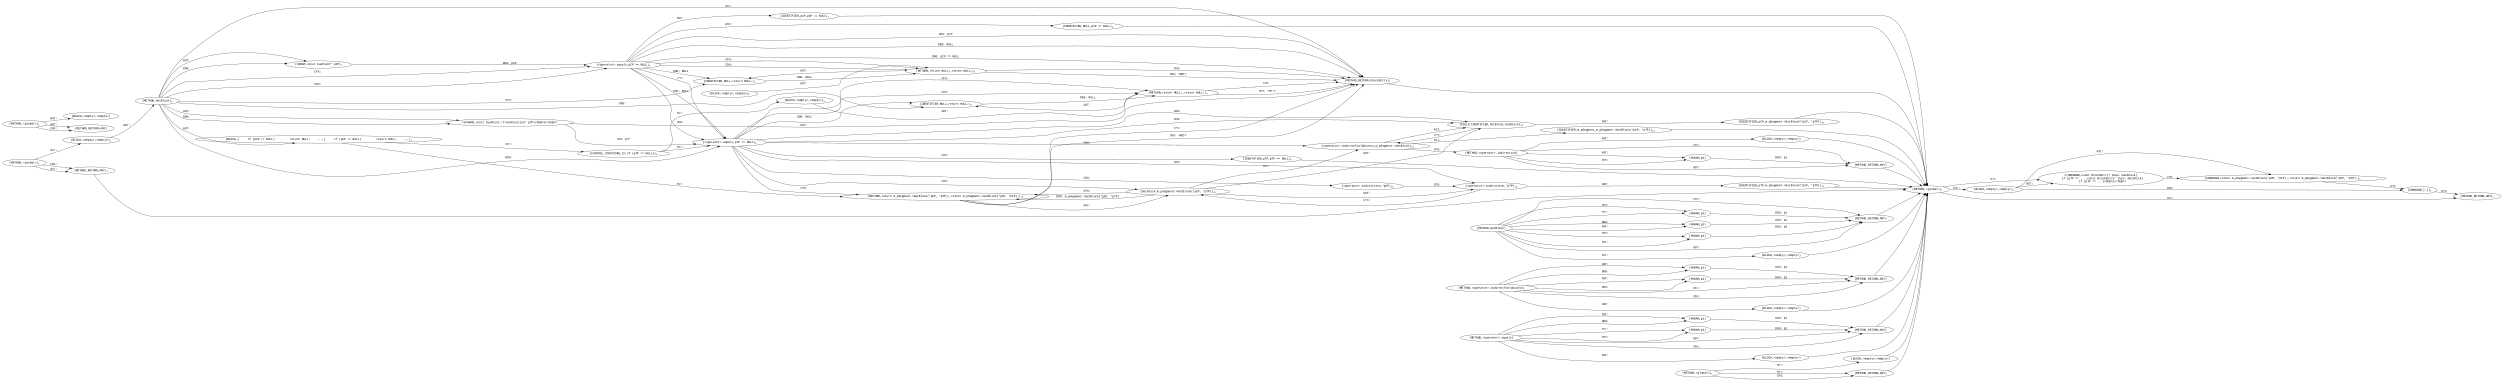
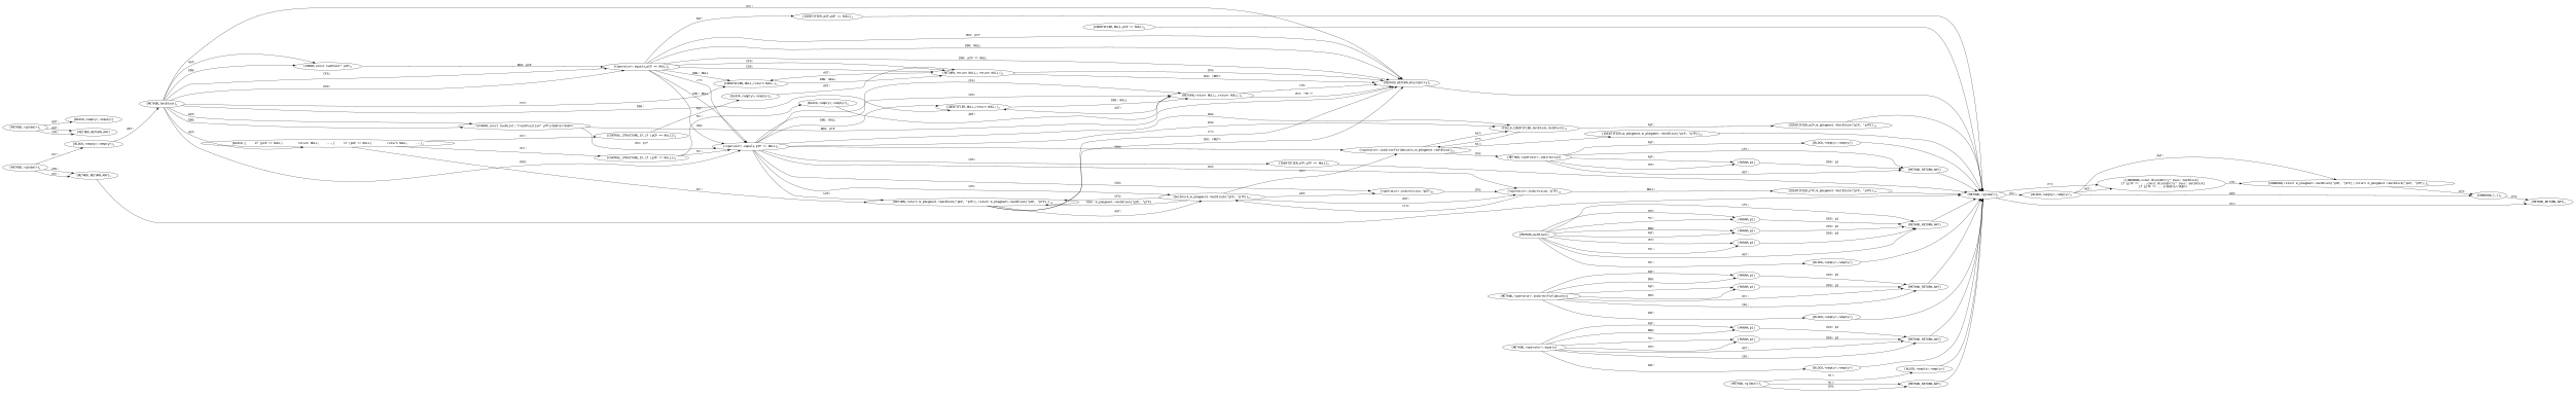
  digraph {
    fontname="Liberation Mono"
    rankdir=LR
    node [fontname="Liberation Mono"]
    edge [fontname="Liberation Mono"]
    n1 [label=<(METHOD,&lt;global&gt;)<SUB>1</SUB>>]
    n2 [label=<(BLOCK,&lt;empty&gt;,&lt;empty&gt;)<SUB>1</SUB>>]
    n3 [label=<(METHOD_RETURN,ANY)<SUB>1</SUB>>]
    n4 [label=<(METHOD,GetBlock)<SUB>1</SUB>>]
    n5 [label=<(METHOD,&lt;global&gt;)<SUB>1</SUB>>]
    n6 [label=<(PARAM,const CuePoint* pCP)<SUB>2</SUB>>]
    n7 [label="<(PARAM,const CuePoint::TrackPosition* pTP)<SUB>3</SUB>>"]
    n8 [label=<(BLOCK,{     if (pCP == NULL)         return NULL;    ...,{     if (pCP == NULL)         return NULL;    ...)<SUB>4</SUB>>]
    n9 [label=<(&lt;operator&gt;.equals,pCP == NULL)<SUB>5</SUB>>]
    n10 [label=<(IDENTIFIER,NULL,return NULL;)<SUB>6</SUB>>]
    n11 [label=<(&lt;operator&gt;.equals,pTP == NULL)<SUB>8</SUB>>]
    n12 [label=<(IDENTIFIER,NULL,return NULL;)<SUB>9</SUB>>]
    n13 [label=<(METHOD_RETURN,BlockEntry)<SUB>1</SUB>>]
+   n14 [label=<(CONTROL_STRUCTURE,IF,if (pCP == NULL))<SUB>5</SUB>>]
    n15 [label=<(CONTROL_STRUCTURE,IF,if (pTP == NULL))<SUB>8</SUB>>]
    n16 [label=<(RETURN,return m_pSegment-&gt;GetBlock(*pCP, *pTP);,return m_pSegment-&gt;GetBlock(*pCP, *pTP);)<SUB>10</SUB>>]
    n17 [label=<(IDENTIFIER,pCP,pCP == NULL)<SUB>5</SUB>>]
    n18 [label=<(IDENTIFIER,NULL,pCP == NULL)<SUB>5</SUB>>]
    n19 [label=<(RETURN,return NULL;,return NULL;)<SUB>6</SUB>>]
    n20 [label=<(IDENTIFIER,pTP,pTP == NULL)<SUB>8</SUB>>]
    n21 [label=<(RETURN,return NULL;,return NULL;)<SUB>9</SUB>>]
    n22 [label=<(GetBlock,m_pSegment-&gt;GetBlock(*pCP, *pTP))<SUB>10</SUB>>]
    n23 [label=<(&lt;operator&gt;.indirectFieldAccess,m_pSegment-&gt;GetBlock)<SUB>10</SUB>>]
    n24 [label=<(FIELD_IDENTIFIER,GetBlock,GetBlock)<SUB>10</SUB>>]
    n25 [label=<(&lt;operator&gt;.indirection,*pCP)<SUB>50</SUB>>]
    n26 [label=<(&lt;operator&gt;.indirection,*pTP)<SUB>10</SUB>>]
    n27 [label=<(BLOCK,&lt;empty&gt;,&lt;empty&gt;)<SUB>6</SUB>>]
    n28 [label=<(BLOCK,&lt;empty&gt;,&lt;empty&gt;)<SUB>9</SUB>>]
    n29 [label=<(BLOCK,&lt;empty&gt;,&lt;empty&gt;)<SUB>1</SUB>>]
    n30 [label="<(UNKNOWN,const BlockEntry* Cues::GetBlock(\n  if (pTP == ...,const BlockEntry* Cues::GetBlock(\n  if (pTP == ...)<SUB>1</SUB>>"]
    n31 [label=<(METHOD_RETURN,ANY)<SUB>1</SUB>>]
    n32 [label=<(IDENTIFIER,m_pSegment,m_pSegment-&gt;GetBlock(*pCP, *pTP))<SUB>10</SUB>>]
    n33 [label=<(METHOD,&lt;operator&gt;.indirection)>]
    n34 [label=<(IDENTIFIER,pCP,m_pSegment-&gt;GetBlock(*pCP, *pTP))<SUB>10</SUB>>]
    n35 [label=<(IDENTIFIER,pTP,m_pSegment-&gt;GetBlock(*pCP, *pTP))<SUB>10</SUB>>]
    n36 [label=<(METHOD,GetBlock)>]
    n37 [label=<(PARAM,p1)>]
    n38 [label=<(PARAM,p2)>]
    n39 [label=<(PARAM,p3)>]
    n40 [label=<(BLOCK,&lt;empty&gt;,&lt;empty&gt;)>]
    n41 [label=<(METHOD_RETURN,ANY)>]
    n42 [label=<(PARAM,p1)>]
    n43 [label=<(BLOCK,&lt;empty&gt;,&lt;empty&gt;)>]
    n44 [label=<(METHOD_RETURN,ANY)>]
    n45 [label=<(METHOD,&lt;operator&gt;.indirectFieldAccess)>]
    n46 [label=<(PARAM,p1)>]
    n47 [label=<(PARAM,p2)>]
    n48 [label=<(BLOCK,&lt;empty&gt;,&lt;empty&gt;)>]
    n49 [label=<(METHOD_RETURN,ANY)>]
    n50 [label=<(METHOD,&lt;operator&gt;.equals)>]
    n51 [label=<(PARAM,p1)>]
    n52 [label=<(PARAM,p2)>]
    n53 [label=<(BLOCK,&lt;empty&gt;,&lt;empty&gt;)>]
    n54 [label=<(METHOD_RETURN,ANY)>]
    n55 [label=<(METHOD,&lt;global&gt;)<SUB>1</SUB>>]
    n56 [label=<(BLOCK,&lt;empty&gt;,&lt;empty&gt;)>]
    n57 [label=<(METHOD_RETURN,ANY)>]
    n58 [label=<(UNKNOWN,return m_pSegment-&gt;GetBlock(*pCP, *pTP);,return m_pSegment-&gt;GetBlock(*pCP, *pTP);)<SUB>5</SUB>>]
    n59 [label=<(UNKNOWN,},})<SUB>6</SUB>>]
    n60 [label=<(METHOD,&lt;global&gt;)<SUB>1</SUB>>]
    n61 [label=<(BLOCK,&lt;empty&gt;,&lt;empty&gt;)>]
    n62 [label=<(METHOD_RETURN,ANY)>]
    n1 -> n2 [label="AST: "]
    n1 -> n3 [label="AST: "]
    n1 -> n3 [label="CFG: "]
    n2 -> n4 [label="AST: "]
    n3 -> n5
    n4 -> n6 [label="AST: "]
    n4 -> n6 [label="DDG: "]
    n4 -> n7 [label="AST: "]
    n4 -> n7 [label="DDG: "]
    n4 -> n8 [label="AST: "]
    n4 -> n9 [label="CFG: "]
    n4 -> n9 [label="DDG: "]
    n4 -> n10 [label="DDG: "]
    n4 -> n11 [label="DDG: "]
    n4 -> n12 [label="DDG: "]
    n4 -> n13 [label="AST: "]
    n5 -> n29 [label="AST: "]
    n5 -> n30 [label="CFG: "]
    n5 -> n31 [label="AST: "]
    n6 -> n9 [label="DDG: pCP"]
    n7 -> n11 [label="DDG: pTP"]
-   n7 -> n13 [label="AST: "]
+   n7 -> n13 [label="DDG: pTP"]
+   n8 -> n14 [label="AST: "]
    n8 -> n15 [label="AST: "]
    n8 -> n16 [label="AST: "]
    n9 -> n10 [label="DDG: NULL"]
    n9 -> n11 [label="CFG: "]
    n9 -> n11 [label="DDG: NULL"]
    n9 -> n11 [label="CDG: "]
    n9 -> n13 [label="DDG: pCP"]
    n9 -> n13 [label="DDG: NULL"]
    n9 -> n13 [label="DDG: pCP == NULL"]
    n9 -> n17 [label="AST: "]
-   n9 -> n18 [label="AST: "]
    n9 -> n19 [label="CFG: "]
    n9 -> n19 [label="CDG: "]
    n10 -> n19 [label="DDG: NULL"]
    n11 -> n12 [label="DDG: NULL"]
    n11 -> n16 [label="CDG: "]
    n11 -> n20 [label="CDG: "]
    n11 -> n21 [label="CFG: "]
    n11 -> n21 [label="CDG: "]
    n11 -> n22 [label="CDG: "]
    n11 -> n23 [label="CDG: "]
    n11 -> n24 [label="CFG: "]
    n11 -> n24 [label="CDG: "]
    n11 -> n25 [label="CDG: "]
    n11 -> n26 [label="CDG: "]
    n12 -> n21 [label="DDG: NULL"]
    n13 -> n5
+   n14 -> n27 [label="AST: "]
    n15 -> n11 [label="AST: "]
    n15 -> n28 [label="AST: "]
    n16 -> n13 [label="CFG: "]
    n16 -> n13 [label="DDG: &lt;RET&gt;"]
    n16 -> n22 [label="AST: "]
    n17 -> n5
    n18 -> n5
    n19 -> n10 [label="AST: "]
    n19 -> n13 [label="CFG: "]
    n19 -> n13 [label="DDG: &lt;RET&gt;"]
    n20 -> n5
    n21 -> n12 [label="AST: "]
    n21 -> n13 [label="CFG: "]
    n21 -> n13 [label="DDG: &lt;RET&gt;"]
    n22 -> n16 [label="CFG: "]
    n22 -> n16 [label="DDG: m_pSegment-&gt;GetBlock(*pCP, *pTP)"]
    n22 -> n23 [label="AST: "]
-   n22 -> n24 [label="AST: "]
+   n22 -> n25 [label="AST: "]
    n22 -> n26 [label="AST: "]
    n23 -> n24 [label="AST: "]
    n23 -> n32 [label="AST: "]
    n23 -> n33 [label="CFG: "]
    n24 -> n23 [label="CFG: "]
    n24 -> n34 [label="AST: "]
    n25 -> n26 [label="CFG: "]
    n26 -> n22 [label="CFG: "]
-   n26 -> n35 [label="AST: "]
+   n26 -> n35 [label="NULL: "]
    n27 -> n19 [label="AST: "]
    n28 -> n21 [label="AST: "]
    n29 -> n30 [label="AST: "]
    n29 -> n58 [label="AST: "]
    n29 -> n59 [label="AST: "]
    n30 -> n58 [label="CFG: "]
    n32 -> n5
    n33 -> n42 [label="AST: "]
    n33 -> n42 [label="DDG: "]
    n33 -> n43 [label="AST: "]
    n33 -> n44 [label="AST: "]
    n33 -> n44 [label="CFG: "]
    n34 -> n5
    n35 -> n5
    n36 -> n37 [label="AST: "]
    n36 -> n37 [label="DDG: "]
    n36 -> n38 [label="AST: "]
    n36 -> n38 [label="DDG: "]
    n36 -> n39 [label="AST: "]
    n36 -> n39 [label="DDG: "]
    n36 -> n40 [label="AST: "]
    n36 -> n41 [label="AST: "]
    n36 -> n41 [label="CFG: "]
    n37 -> n41 [label="DDG: p1"]
    n38 -> n41 [label="DDG: p2"]
    n39 -> n41 [label="DDG: p3"]
    n40 -> n5
    n41 -> n5
    n42 -> n44 [label="DDG: p1"]
    n43 -> n5
    n44 -> n5
    n45 -> n46 [label="AST: "]
    n45 -> n46 [label="DDG: "]
    n45 -> n47 [label="AST: "]
    n45 -> n47 [label="DDG: "]
    n45 -> n48 [label="AST: "]
    n45 -> n49 [label="AST: "]
    n45 -> n49 [label="CFG: "]
    n46 -> n49 [label="DDG: p1"]
    n47 -> n49 [label="DDG: p2"]
    n48 -> n5
    n49 -> n5
    n50 -> n51 [label="AST: "]
    n50 -> n51 [label="DDG: "]
    n50 -> n52 [label="AST: "]
    n50 -> n52 [label="DDG: "]
    n50 -> n53 [label="AST: "]
    n50 -> n54 [label="AST: "]
    n50 -> n54 [label="CFG: "]
    n51 -> n54 [label="DDG: p1"]
    n52 -> n54 [label="DDG: p2"]
    n53 -> n5
    n54 -> n5
    n55 -> n56 [label="AST: "]
    n55 -> n57 [label="AST: "]
    n55 -> n57 [label="CFG: "]
    n56 -> n5
    n57 -> n5
    n58 -> n59 [label="CFG: "]
    n59 -> n31 [label="CFG: "]
    n60 -> n61 [label="AST: "]
    n60 -> n62 [label="AST: "]
    n60 -> n62 [label="CFG: "]
  }
